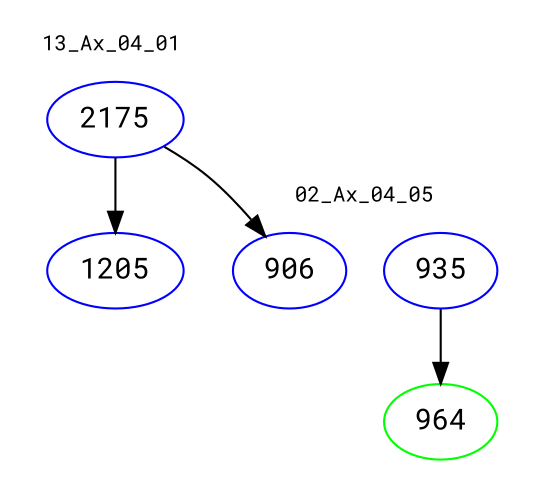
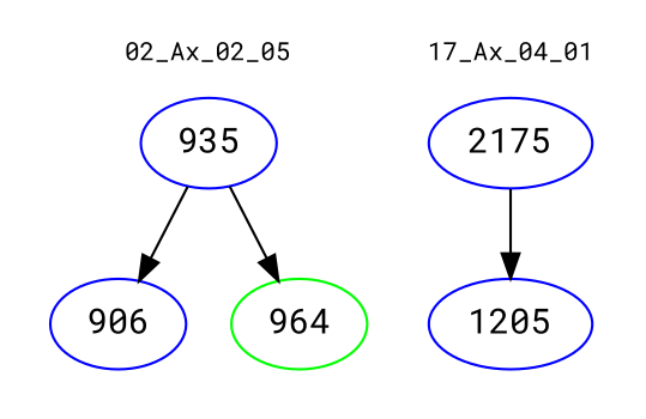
  digraph {
    fontname="Roboto Mono"
    node [color=blue fontname="Roboto Mono"]
    edge [color=black fontname="Roboto Mono"]
    n1 [label=935]
    n2 [label=906]
    n3 [color=green label=964]
    n4 [label=2175]
    n5 [label=1205]
    subgraph cluster_1 {
      color=white
      fontsize=10
-     label="02_Ax_04_05"
+     label="02_Ax_02_05"
      n1
      n2
      n3
    }
    subgraph cluster_2 {
      color=white
      fontsize=10
-     label="13_Ax_04_01"
+     label="17_Ax_04_01"
      n4
      n5
    }
-   n4 -> n2
+   n1 -> n2
    n1 -> n3
    n4 -> n5
  }
